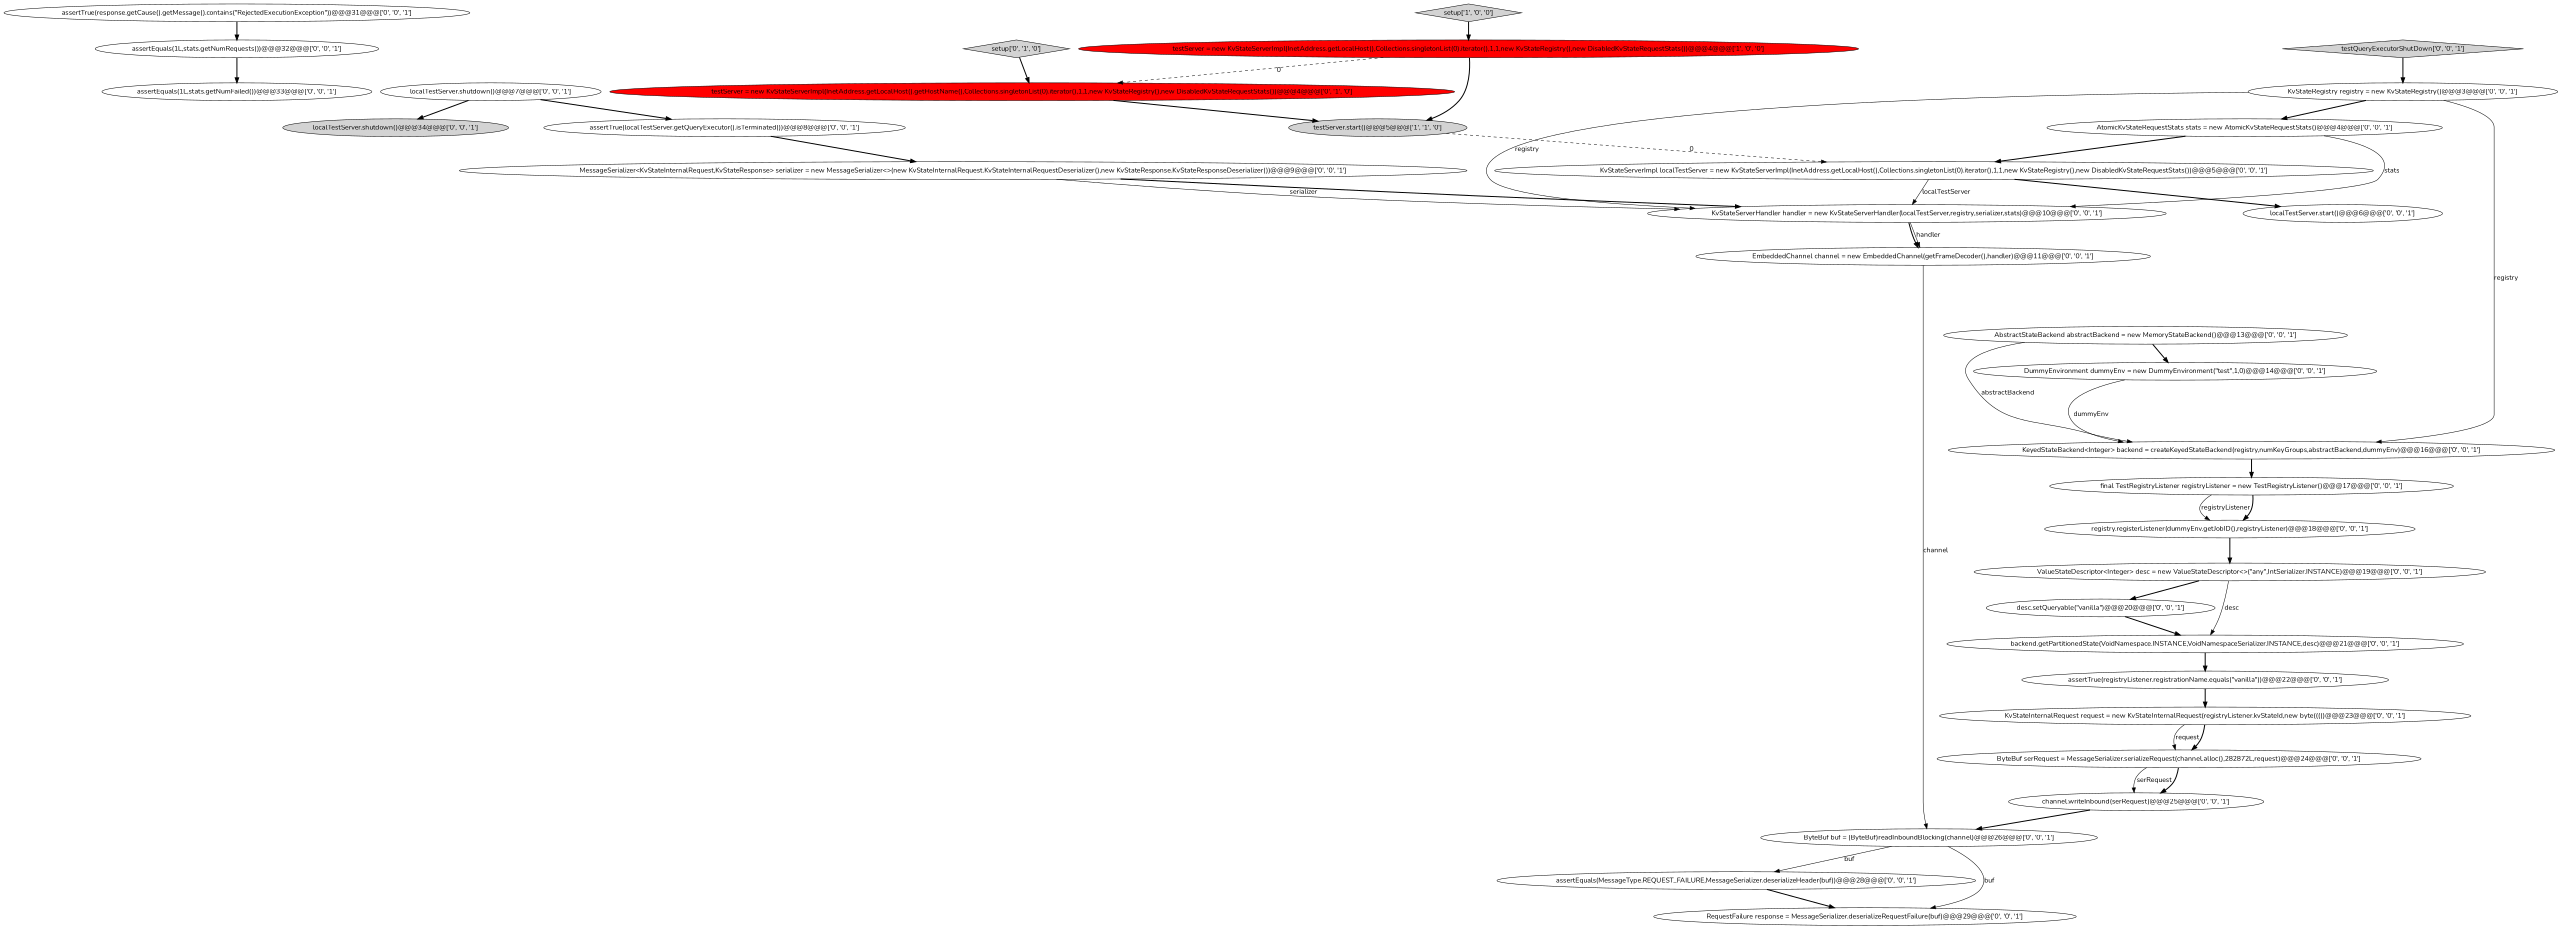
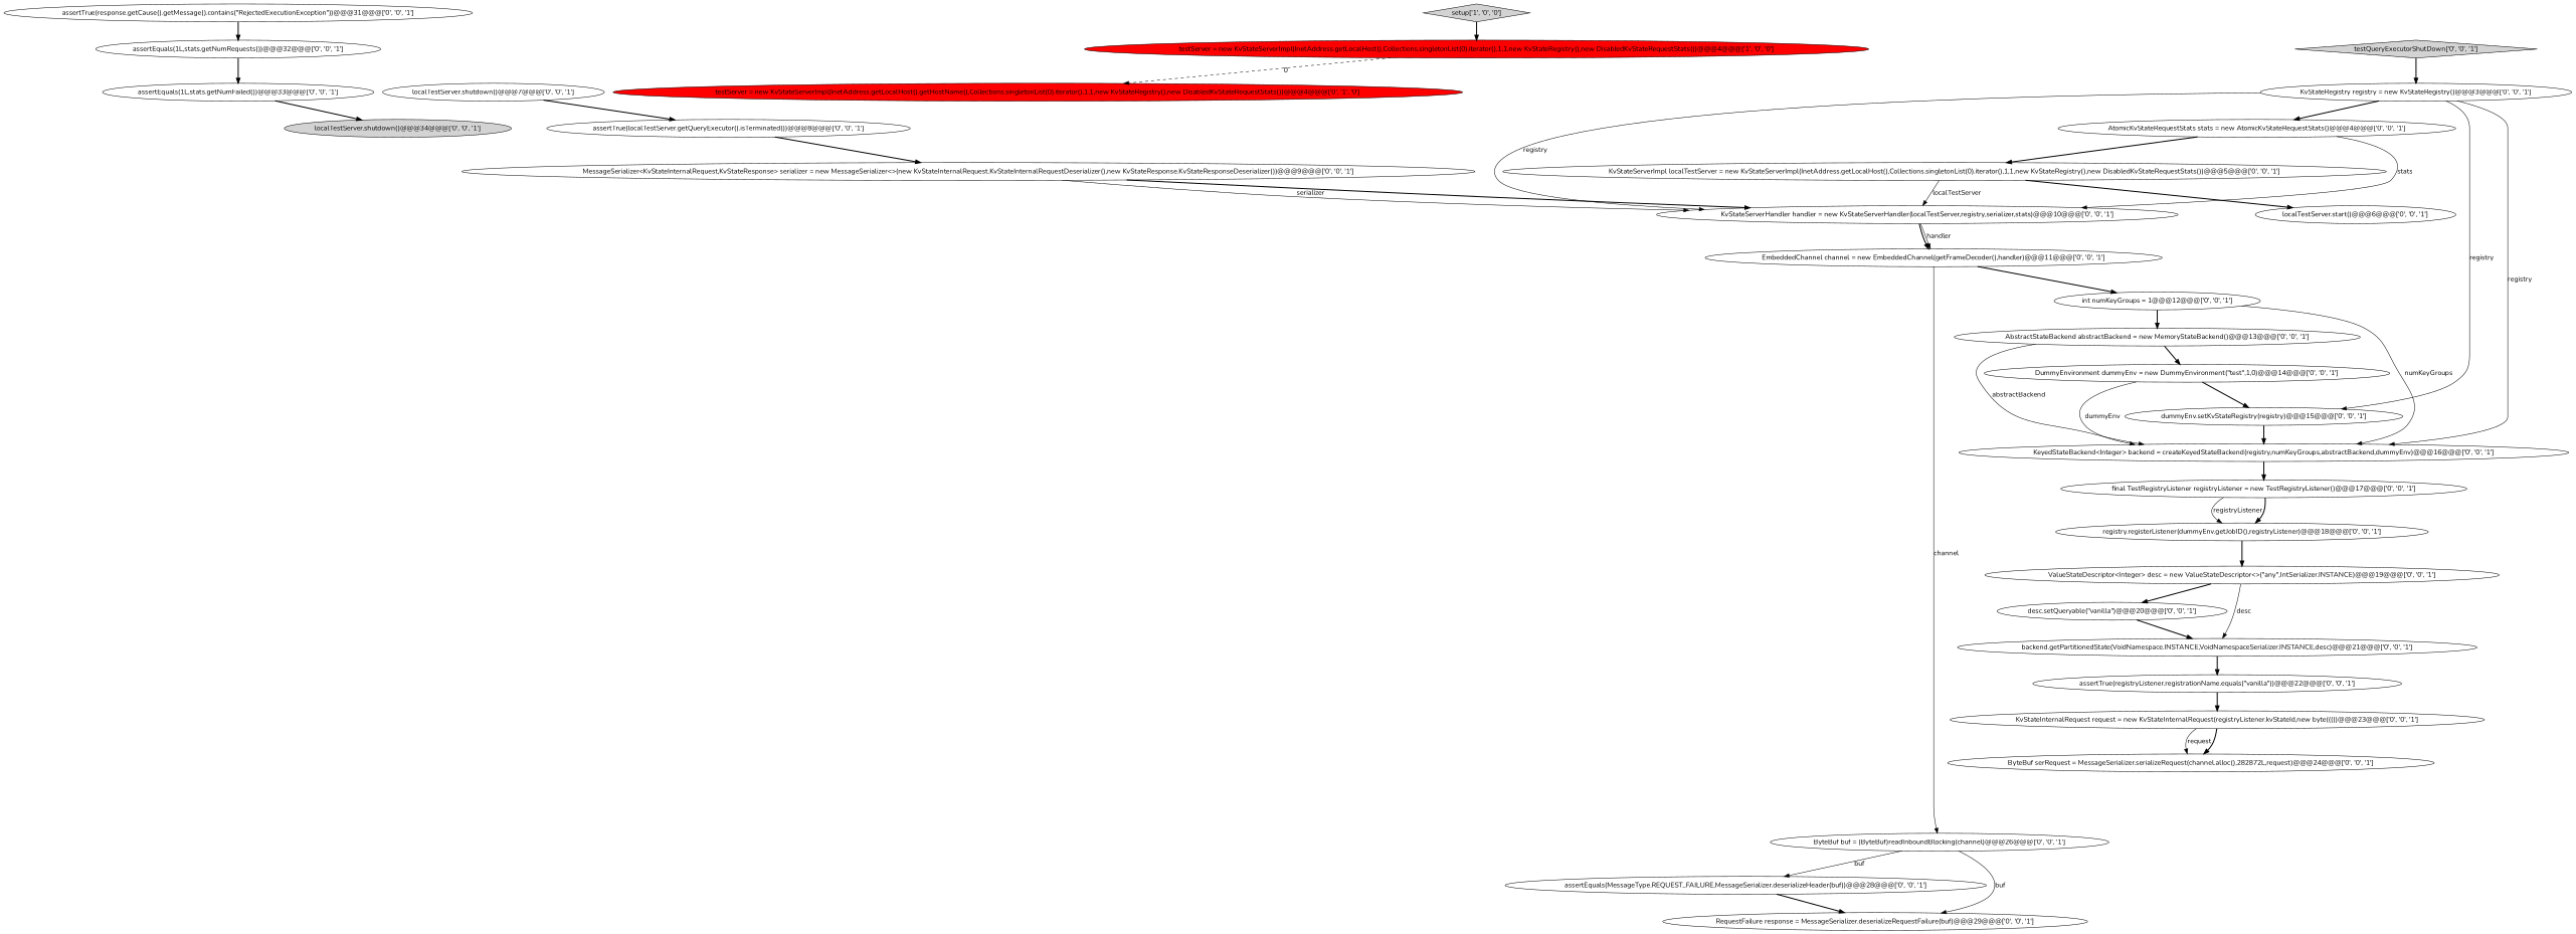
  digraph {
    fontname=Nunito
    node [fillcolor=white fontname=Nunito shape=ellipse style=filled]
    edge [fontname=Nunito style=bold]
+   n1 [label="dummyEnv.setKvStateRegistry(registry)@@@15@@@['0', '0', '1']"]
    n2 [label="KeyedStateBackend<Integer> backend = createKeyedStateBackend(registry,numKeyGroups,abstractBackend,dummyEnv)@@@16@@@['0', '0', '1']"]
    n3 [label="final TestRegistryListener registryListener = new TestRegistryListener()@@@17@@@['0', '0', '1']"]
    n4 [label="MessageSerializer<KvStateInternalRequest,KvStateResponse> serializer = new MessageSerializer<>(new KvStateInternalRequest.KvStateInternalRequestDeserializer(),new KvStateResponse.KvStateResponseDeserializer())@@@9@@@['0', '0', '1']"]
    n5 [label="KvStateServerHandler handler = new KvStateServerHandler(localTestServer,registry,serializer,stats)@@@10@@@['0', '0', '1']"]
    n6 [label="EmbeddedChannel channel = new EmbeddedChannel(getFrameDecoder(),handler)@@@11@@@['0', '0', '1']"]
    n7 [label="localTestServer.start()@@@6@@@['0', '0', '1']"]
    n8 [label="localTestServer.shutdown()@@@7@@@['0', '0', '1']"]
    n9 [label="assertTrue(localTestServer.getQueryExecutor().isTerminated())@@@8@@@['0', '0', '1']"]
    n10 [fillcolor=lightgray label="testQueryExecutorShutDown['0', '0', '1']" shape=diamond]
    n11 [label="KvStateRegistry registry = new KvStateRegistry()@@@3@@@['0', '0', '1']"]
    n12 [label="AtomicKvStateRequestStats stats = new AtomicKvStateRequestStats()@@@4@@@['0', '0', '1']"]
    n13 [label="desc.setQueryable(\"vanilla\")@@@20@@@['0', '0', '1']"]
    n14 [label="backend.getPartitionedState(VoidNamespace.INSTANCE,VoidNamespaceSerializer.INSTANCE,desc)@@@21@@@['0', '0', '1']"]
    n15 [label="assertTrue(registryListener.registrationName.equals(\"vanilla\"))@@@22@@@['0', '0', '1']"]
    n16 [label="assertEquals(MessageType.REQUEST_FAILURE,MessageSerializer.deserializeHeader(buf))@@@28@@@['0', '0', '1']"]
    n17 [label="RequestFailure response = MessageSerializer.deserializeRequestFailure(buf)@@@29@@@['0', '0', '1']"]
    n18 [label="assertTrue(response.getCause().getMessage().contains(\"RejectedExecutionException\"))@@@31@@@['0', '0', '1']"]
    n19 [label="assertEquals(1L,stats.getNumRequests())@@@32@@@['0', '0', '1']"]
    n20 [label="ValueStateDescriptor<Integer> desc = new ValueStateDescriptor<>(\"any\",IntSerializer.INSTANCE)@@@19@@@['0', '0', '1']"]
    n21 [label="ByteBuf buf = (ByteBuf)readInboundBlocking(channel)@@@26@@@['0', '0', '1']"]
+   n22 [label="int numKeyGroups = 1@@@12@@@['0', '0', '1']"]
    n23 [label="assertEquals(1L,stats.getNumFailed())@@@33@@@['0', '0', '1']"]
    n24 [fillcolor=lightgray label="localTestServer.shutdown()@@@34@@@['0', '0', '1']"]
    n25 [label="KvStateInternalRequest request = new KvStateInternalRequest(registryListener.kvStateId,new byte(((()@@@23@@@['0', '0', '1']"]
    n26 [label="KvStateServerImpl localTestServer = new KvStateServerImpl(InetAddress.getLocalHost(),Collections.singletonList(0).iterator(),1,1,new KvStateRegistry(),new DisabledKvStateRequestStats())@@@5@@@['0', '0', '1']"]
    n27 [label="ByteBuf serRequest = MessageSerializer.serializeRequest(channel.alloc(),282872L,request)@@@24@@@['0', '0', '1']"]
-   n28 [label="channel.writeInbound(serRequest)@@@25@@@['0', '0', '1']"]
    n29 [label="registry.registerListener(dummyEnv.getJobID(),registryListener)@@@18@@@['0', '0', '1']"]
    n30 [label="DummyEnvironment dummyEnv = new DummyEnvironment(\"test\",1,0)@@@14@@@['0', '0', '1']"]
    n31 [label="AbstractStateBackend abstractBackend = new MemoryStateBackend()@@@13@@@['0', '0', '1']"]
    n32 [fillcolor=lightgray label="setup['1', '0', '0']" shape=diamond]
    n33 [fillcolor=red label="testServer = new KvStateServerImpl(InetAddress.getLocalHost(),Collections.singletonList(0).iterator(),1,1,new KvStateRegistry(),new DisabledKvStateRequestStats())@@@4@@@['1', '0', '0']"]
    n34 [fillcolor=red label="testServer = new KvStateServerImpl(InetAddress.getLocalHost().getHostName(),Collections.singletonList(0).iterator(),1,1,new KvStateRegistry(),new DisabledKvStateRequestStats())@@@4@@@['0', '1', '0']"]
-   n35 [fillcolor=lightgray label="testServer.start()@@@5@@@['1', '1', '0']"]
-   n36 [fillcolor=lightgray label="setup['0', '1', '0']" shape=diamond]
+   n1 -> n2
    n2 -> n3
    n3 -> n29 [label=registryListener style=solid]
    n3 -> n29
    n4 -> n5
    n4 -> n5 [label=serializer style=solid]
    n5 -> n6 [label=handler style=solid]
    n5 -> n6
    n6 -> n21 [label=channel style=solid]
+   n6 -> n22
    n8 -> n9
    n9 -> n4
    n10 -> n11
+   n11 -> n1 [label=registry style=solid]
    n11 -> n2 [label=registry style=solid]
    n11 -> n5 [label=registry style=solid]
    n11 -> n12
    n12 -> n5 [label=stats style=solid]
    n12 -> n26
    n13 -> n14
    n14 -> n15
    n15 -> n25
    n16 -> n17
    n18 -> n19
    n19 -> n23
    n20 -> n13
    n20 -> n14 [label=desc style=solid]
    n21 -> n16 [label=buf style=solid]
    n21 -> n17 [label=buf style=solid]
-   n8 -> n24
+   n22 -> n2 [label=numKeyGroups style=solid]
+   n22 -> n31
+   n23 -> n24
    n25 -> n27 [label=request style=solid]
    n25 -> n27
    n26 -> n5 [label=localTestServer style=solid]
    n26 -> n7
-   n27 -> n28 [label=serRequest style=solid]
-   n27 -> n28
-   n28 -> n21
    n29 -> n20
+   n30 -> n1
    n30 -> n2 [label=dummyEnv style=solid]
    n31 -> n2 [label=abstractBackend style=solid]
    n31 -> n30
    n32 -> n33
    n33 -> n34 [label=0 style=dashed]
-   n33 -> n35
-   n34 -> n35
-   n35 -> n26 [label=0 style=dashed]
-   n36 -> n34
  }
